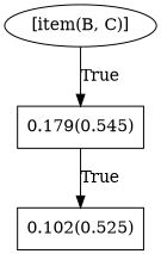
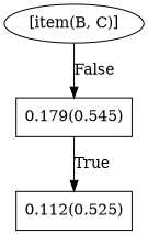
  digraph {
    node [shape=box]
    n1 [label="[item(B, C)]" shape=""]
    n2 [label="0.179(0.545)"]
-   n3 [label="0.102(0.525)"]
-   n1 -> n2 [label=True]
+   n3 [label="0.112(0.525)"]
+   n1 -> n2 [label=False]
    n2 -> n3 [label=True]
  }
